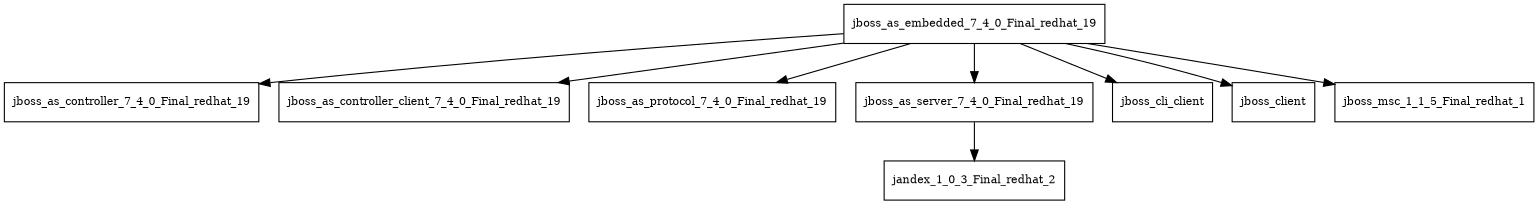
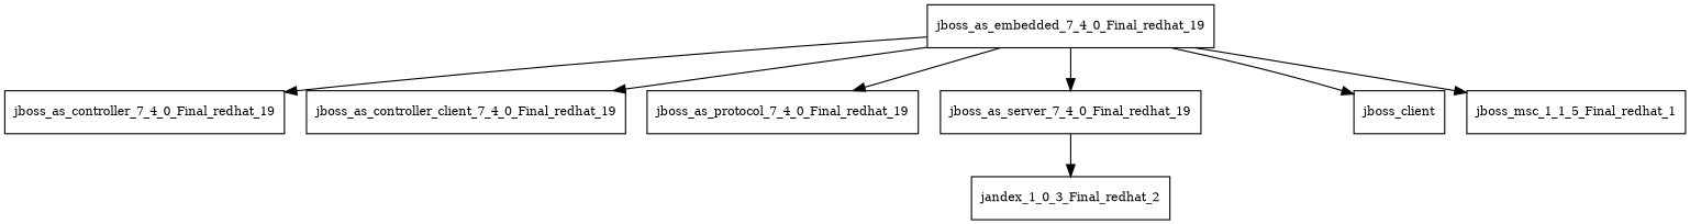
  digraph {
    node [fontsize=10.0 shape=box]
    jboss_as_embedded_7_4_0_Final_redhat_19
    jboss_as_controller_7_4_0_Final_redhat_19
    jboss_as_controller_client_7_4_0_Final_redhat_19
    jboss_as_protocol_7_4_0_Final_redhat_19
    jboss_as_server_7_4_0_Final_redhat_19
-   jboss_cli_client
    jboss_client
    jboss_msc_1_1_5_Final_redhat_1
    jandex_1_0_3_Final_redhat_2
    jboss_as_embedded_7_4_0_Final_redhat_19 -> jboss_as_controller_7_4_0_Final_redhat_19
    jboss_as_embedded_7_4_0_Final_redhat_19 -> jboss_as_controller_client_7_4_0_Final_redhat_19
    jboss_as_embedded_7_4_0_Final_redhat_19 -> jboss_as_protocol_7_4_0_Final_redhat_19
    jboss_as_embedded_7_4_0_Final_redhat_19 -> jboss_as_server_7_4_0_Final_redhat_19
-   jboss_as_embedded_7_4_0_Final_redhat_19 -> jboss_cli_client
    jboss_as_embedded_7_4_0_Final_redhat_19 -> jboss_client
    jboss_as_embedded_7_4_0_Final_redhat_19 -> jboss_msc_1_1_5_Final_redhat_1
    jboss_as_server_7_4_0_Final_redhat_19 -> jandex_1_0_3_Final_redhat_2
  }
